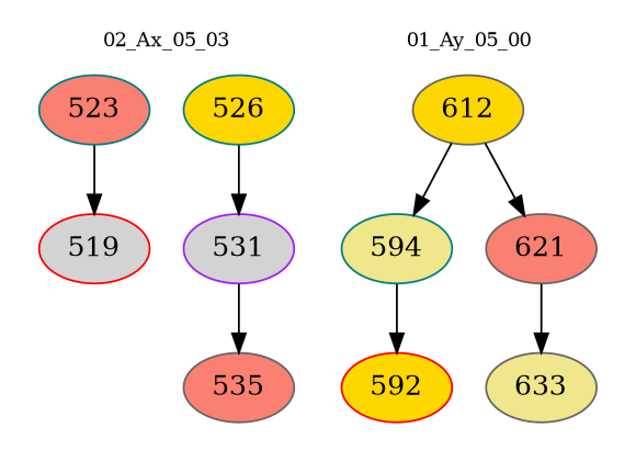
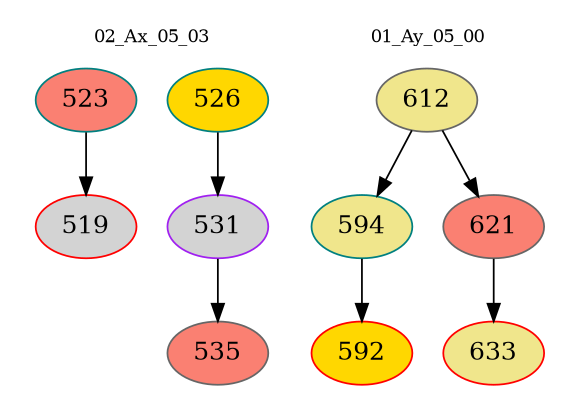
  digraph {
    node [color=teal fillcolor=salmon style=filled]
    edge [color=black]
    n1 [fillcolor=gold label=526]
    n2 [label=523]
    n3 [color=purple fillcolor=lightgrey label=531]
    n4 [color=red fillcolor=lightgrey label=519]
    n5 [color=gray40 label=535]
-   n6 [color=gray40 fillcolor=gold label=612]
+   n6 [color=gray40 fillcolor=khaki label=612]
    n7 [fillcolor=khaki label=594]
    n8 [color=gray40 label=621]
    n9 [color=red fillcolor=gold label=592]
-   n10 [color=gray40 fillcolor=khaki label=633]
+   n10 [color=red fillcolor=khaki label=633]
    subgraph cluster_1 {
      color=white
      fontsize=10
      label="02_Ax_05_03"
      n1
      n2
      n3
      n4
      n5
    }
    subgraph cluster_2 {
      color=white
      fontsize=10
      label="01_Ay_05_00"
      n6
      n7
      n8
      n9
      n10
    }
    n1 -> n3
    n2 -> n4
    n3 -> n5
    n6 -> n7
    n6 -> n8
    n7 -> n9
    n8 -> n10
  }
